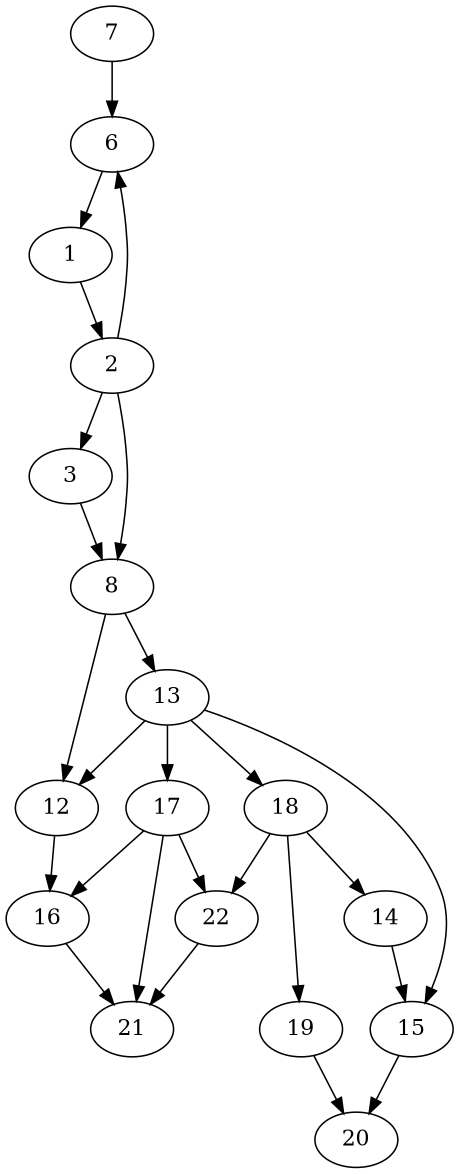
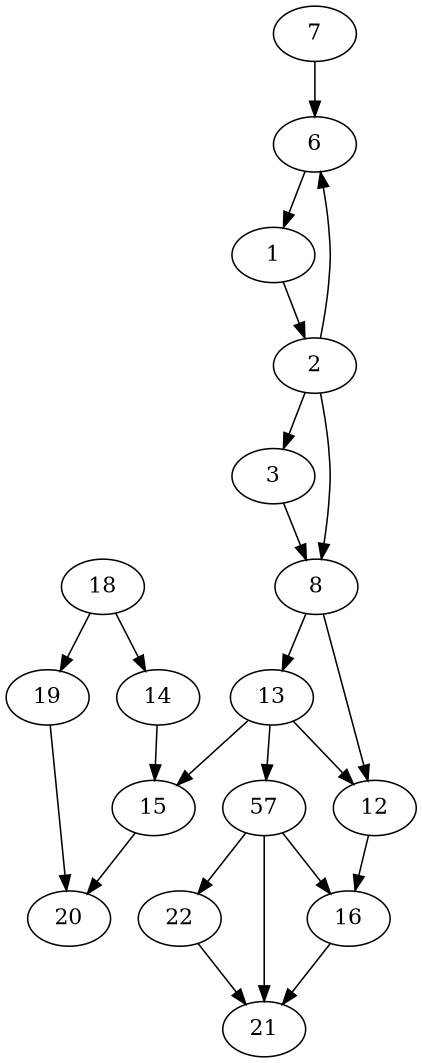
  digraph {
    6
    1
    2
    3
    8
    13
    12
    7
    18
-   17
+   17 [label=57]
    15
    16
    14
    19
    22
    21
    20
    6 -> 1
    1 -> 2
    2 -> 6
    2 -> 3
    2 -> 8
    3 -> 8
    8 -> 13
    8 -> 12
    13 -> 12
-   13 -> 18
    13 -> 17
    13 -> 15
    12 -> 16
    7 -> 6
    18 -> 14
    18 -> 19
-   18 -> 22
    17 -> 16
    17 -> 22
    17 -> 21
    15 -> 20
    16 -> 21
    14 -> 15
    19 -> 20
    22 -> 21
  }
